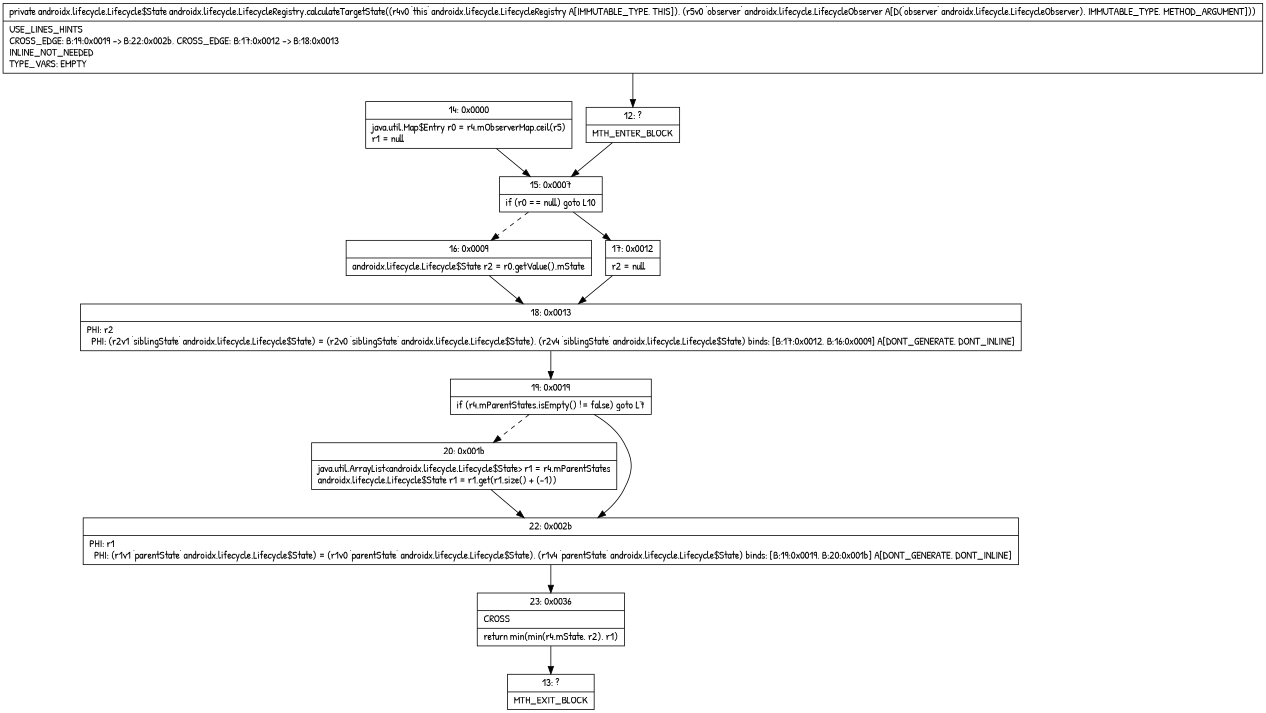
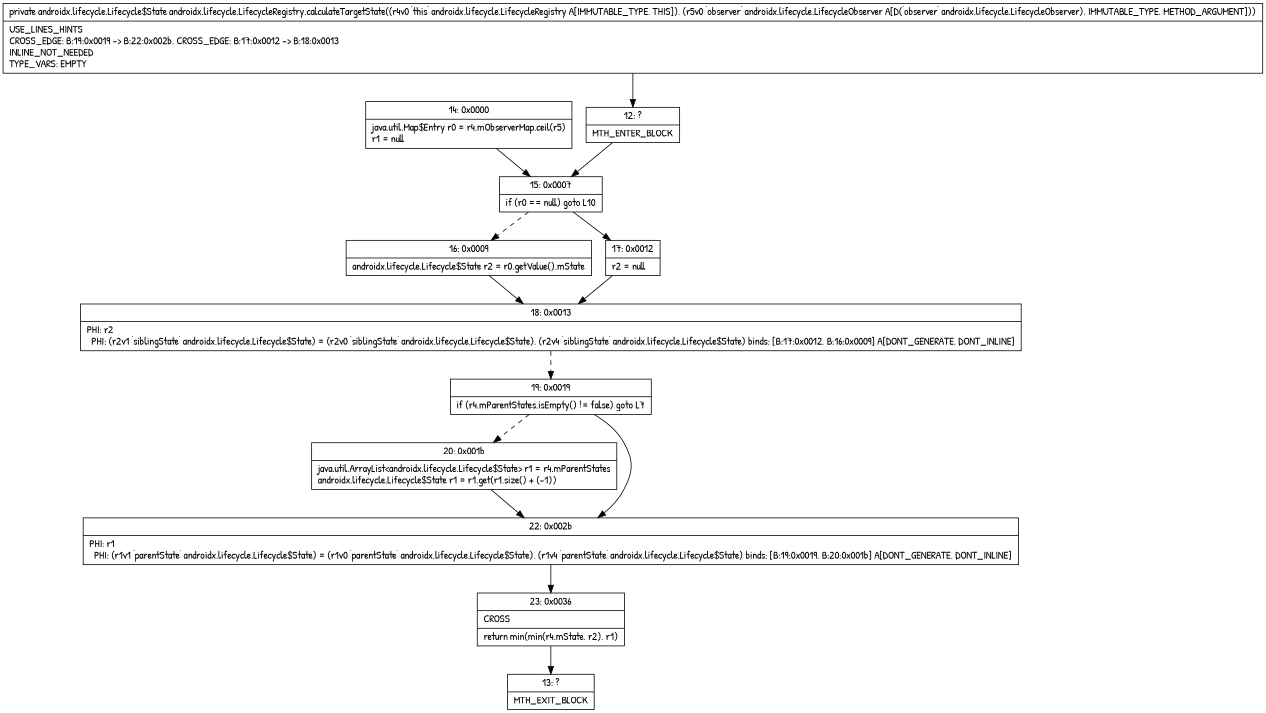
  digraph {
    fontname="Patrick Hand"
    node [fontname="Patrick Hand" shape=record]
    edge [fontname="Patrick Hand"]
    n1 [label="{12\:\ ?|MTH_ENTER_BLOCK\l}"]
    n2 [label="{15\:\ 0x0007|if (r0 == null) goto L10\l}"]
    n3 [label="{14\:\ 0x0000|java.util.Map$Entry r0 = r4.mObserverMap.ceil(r5)\lr1 = null\l}"]
    n4 [label="{16\:\ 0x0009|androidx.lifecycle.Lifecycle$State r2 = r0.getValue().mState\l}"]
    n5 [label="{17\:\ 0x0012|r2 = null\l}"]
    n6 [label="{18\:\ 0x0013|PHI: r2 \l  PHI: (r2v1 'siblingState' androidx.lifecycle.Lifecycle$State) = (r2v0 'siblingState' androidx.lifecycle.Lifecycle$State), (r2v4 'siblingState' androidx.lifecycle.Lifecycle$State) binds: [B:17:0x0012, B:16:0x0009] A[DONT_GENERATE, DONT_INLINE]\l}"]
    n7 [label="{19\:\ 0x0019|if (r4.mParentStates.isEmpty() != false) goto L7\l}"]
    n8 [label="{20\:\ 0x001b|java.util.ArrayList\<androidx.lifecycle.Lifecycle$State\> r1 = r4.mParentStates\landroidx.lifecycle.Lifecycle$State r1 = r1.get(r1.size() + (\-1))\l}"]
    n9 [label="{22\:\ 0x002b|PHI: r1 \l  PHI: (r1v1 'parentState' androidx.lifecycle.Lifecycle$State) = (r1v0 'parentState' androidx.lifecycle.Lifecycle$State), (r1v4 'parentState' androidx.lifecycle.Lifecycle$State) binds: [B:19:0x0019, B:20:0x001b] A[DONT_GENERATE, DONT_INLINE]\l}"]
    n10 [label="{23\:\ 0x0036|CROSS\l|return min(min(r4.mState, r2), r1)\l}"]
    n11 [label="{13\:\ ?|MTH_EXIT_BLOCK\l}"]
    n12 [label="{private androidx.lifecycle.Lifecycle$State androidx.lifecycle.LifecycleRegistry.calculateTargetState((r4v0 'this' androidx.lifecycle.LifecycleRegistry A[IMMUTABLE_TYPE, THIS]), (r5v0 'observer' androidx.lifecycle.LifecycleObserver A[D('observer' androidx.lifecycle.LifecycleObserver), IMMUTABLE_TYPE, METHOD_ARGUMENT]))  | USE_LINES_HINTS\lCROSS_EDGE: B:19:0x0019 \-\> B:22:0x002b, CROSS_EDGE: B:17:0x0012 \-\> B:18:0x0013\lINLINE_NOT_NEEDED\lTYPE_VARS: EMPTY\l}"]
    n1 -> n2
    n2 -> n4 [style=dashed]
    n2 -> n5
    n3 -> n2
    n4 -> n6
    n5 -> n6
-   n6 -> n7
+   n6 -> n7 [style=dashed]
    n7 -> n8 [style=dashed]
    n7 -> n9
    n8 -> n9
    n9 -> n10
    n10 -> n11
    n12 -> n1
  }
